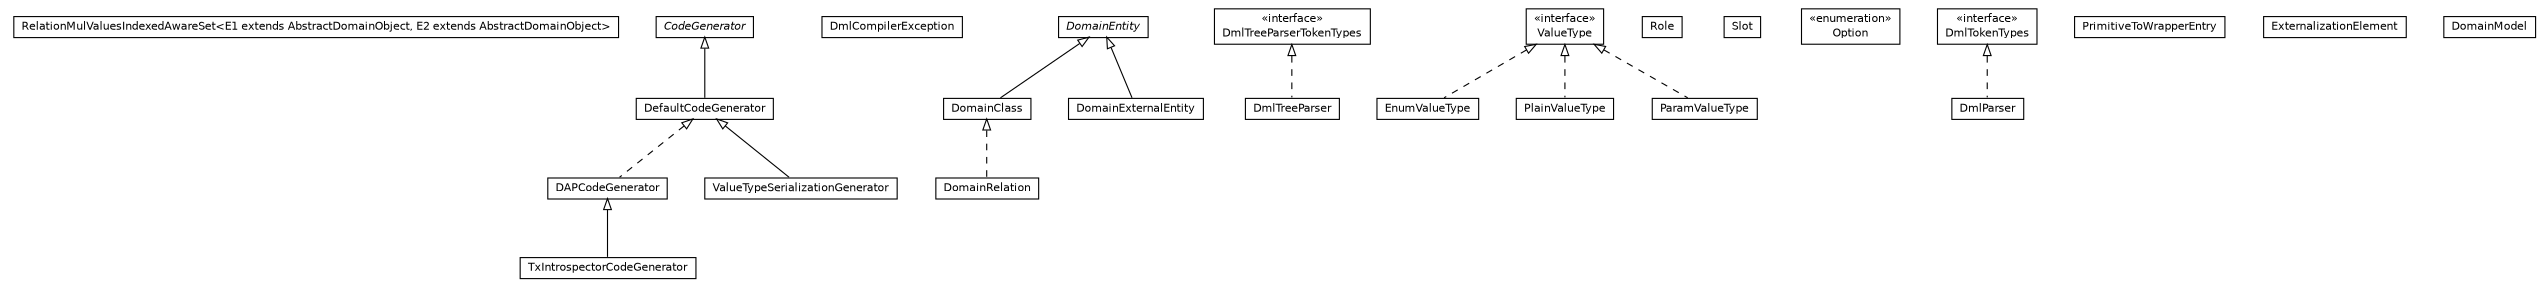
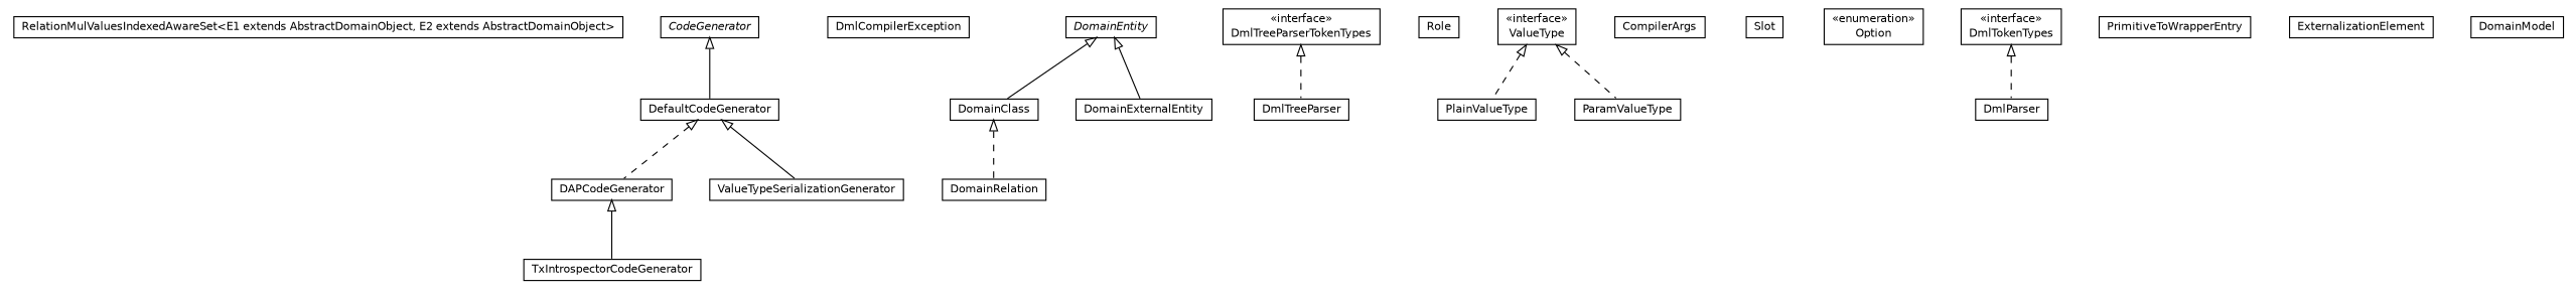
  digraph {
    nodesep=0.25
    ranksep=0.5
    node [fontcolor=black fontname=Helvetica fontsize=10.0 shape=plaintext]
    edge [arrowtail=empty dir=back fontname=Helvetica fontsize=10 headport=p labelfontname=Helvetica labelfontsize=10 tailport=p style=dashed]
    n1 [label=<<table title="pt.ist.fenixframework.dml.RelationMulValuesIndexedAwareSet" border="0" cellborder="1" cellspacing="0" cellpadding="2" port="p" href="./RelationMulValuesIndexedAwareSet.html"> 		<tr><td><table border="0" cellspacing="0" cellpadding="1"> <tr><td align="center" balign="center"> RelationMulValuesIndexedAwareSet&lt;E1 extends AbstractDomainObject, E2 extends AbstractDomainObject&gt; </td></tr> 		</table></td></tr> 		</table>>]
    n2 [label=<<table title="pt.ist.fenixframework.dml.TxIntrospectorCodeGenerator" border="0" cellborder="1" cellspacing="0" cellpadding="2" port="p" href="./TxIntrospectorCodeGenerator.html"> 		<tr><td><table border="0" cellspacing="0" cellpadding="1"> <tr><td align="center" balign="center"> TxIntrospectorCodeGenerator </td></tr> 		</table></td></tr> 		</table>>]
    n3 [label=<<table title="pt.ist.fenixframework.dml.DAPCodeGenerator" border="0" cellborder="1" cellspacing="0" cellpadding="2" port="p" href="./DAPCodeGenerator.html"> 		<tr><td><table border="0" cellspacing="0" cellpadding="1"> <tr><td align="center" balign="center"> DAPCodeGenerator </td></tr> 		</table></td></tr> 		</table>>]
    n4 [label=<<table title="pt.ist.fenixframework.dml.DmlCompilerException" border="0" cellborder="1" cellspacing="0" cellpadding="2" port="p" href="./DmlCompilerException.html"> 		<tr><td><table border="0" cellspacing="0" cellpadding="1"> <tr><td align="center" balign="center"> DmlCompilerException </td></tr> 		</table></td></tr> 		</table>>]
    n5 [label=<<table title="pt.ist.fenixframework.dml.DomainClass" border="0" cellborder="1" cellspacing="0" cellpadding="2" port="p" href="./DomainClass.html"> 		<tr><td><table border="0" cellspacing="0" cellpadding="1"> <tr><td align="center" balign="center"> DomainClass </td></tr> 		</table></td></tr> 		</table>>]
    n6 [label=<<table title="pt.ist.fenixframework.dml.DomainRelation" border="0" cellborder="1" cellspacing="0" cellpadding="2" port="p" href="./DomainRelation.html"> 		<tr><td><table border="0" cellspacing="0" cellpadding="1"> <tr><td align="center" balign="center"> DomainRelation </td></tr> 		</table></td></tr> 		</table>>]
    n7 [label=<<table title="pt.ist.fenixframework.dml.DmlTreeParser" border="0" cellborder="1" cellspacing="0" cellpadding="2" port="p" href="./DmlTreeParser.html"> 		<tr><td><table border="0" cellspacing="0" cellpadding="1"> <tr><td align="center" balign="center"> DmlTreeParser </td></tr> 		</table></td></tr> 		</table>>]
    n8 [label=<<table title="pt.ist.fenixframework.dml.DmlTreeParserTokenTypes" border="0" cellborder="1" cellspacing="0" cellpadding="2" port="p" href="./DmlTreeParserTokenTypes.html"> 		<tr><td><table border="0" cellspacing="0" cellpadding="1"> <tr><td align="center" balign="center"> &#171;interface&#187; </td></tr> <tr><td align="center" balign="center"> DmlTreeParserTokenTypes </td></tr> 		</table></td></tr> 		</table>>]
-   n9 [label=<<table title="pt.ist.fenixframework.dml.EnumValueType" border="0" cellborder="1" cellspacing="0" cellpadding="2" port="p" href="./EnumValueType.html"> 		<tr><td><table border="0" cellspacing="0" cellpadding="1"> <tr><td align="center" balign="center"> EnumValueType </td></tr> 		</table></td></tr> 		</table>>]
    n10 [label=<<table title="pt.ist.fenixframework.dml.Role" border="0" cellborder="1" cellspacing="0" cellpadding="2" port="p" href="./Role.html"> 		<tr><td><table border="0" cellspacing="0" cellpadding="1"> <tr><td align="center" balign="center"> Role </td></tr> 		</table></td></tr> 		</table>>]
    n11 [label=<<table title="pt.ist.fenixframework.dml.DefaultCodeGenerator" border="0" cellborder="1" cellspacing="0" cellpadding="2" port="p" href="./DefaultCodeGenerator.html"> 		<tr><td><table border="0" cellspacing="0" cellpadding="1"> <tr><td align="center" balign="center"> DefaultCodeGenerator </td></tr> 		</table></td></tr> 		</table>>]
    n12 [label=<<table title="pt.ist.fenixframework.dml.ValueTypeSerializationGenerator" border="0" cellborder="1" cellspacing="0" cellpadding="2" port="p" href="./ValueTypeSerializationGenerator.html"> 		<tr><td><table border="0" cellspacing="0" cellpadding="1"> <tr><td align="center" balign="center"> ValueTypeSerializationGenerator </td></tr> 		</table></td></tr> 		</table>>]
    n13 [label=<<table title="pt.ist.fenixframework.dml.DomainExternalEntity" border="0" cellborder="1" cellspacing="0" cellpadding="2" port="p" href="./DomainExternalEntity.html"> 		<tr><td><table border="0" cellspacing="0" cellpadding="1"> <tr><td align="center" balign="center"> DomainExternalEntity </td></tr> 		</table></td></tr> 		</table>>]
    n14 [label=<<table title="pt.ist.fenixframework.dml.ValueType" border="0" cellborder="1" cellspacing="0" cellpadding="2" port="p" href="./ValueType.html"> 		<tr><td><table border="0" cellspacing="0" cellpadding="1"> <tr><td align="center" balign="center"> &#171;interface&#187; </td></tr> <tr><td align="center" balign="center"> ValueType </td></tr> 		</table></td></tr> 		</table>>]
    n15 [label=<<table title="pt.ist.fenixframework.dml.PlainValueType" border="0" cellborder="1" cellspacing="0" cellpadding="2" port="p" href="./PlainValueType.html"> 		<tr><td><table border="0" cellspacing="0" cellpadding="1"> <tr><td align="center" balign="center"> PlainValueType </td></tr> 		</table></td></tr> 		</table>>]
    n16 [label=<<table title="pt.ist.fenixframework.dml.ParamValueType" border="0" cellborder="1" cellspacing="0" cellpadding="2" port="p" href="./ParamValueType.html"> 		<tr><td><table border="0" cellspacing="0" cellpadding="1"> <tr><td align="center" balign="center"> ParamValueType </td></tr> 		</table></td></tr> 		</table>>]
+   n17 [label=<<table title="pt.ist.fenixframework.dml.CompilerArgs" border="0" cellborder="1" cellspacing="0" cellpadding="2" port="p" href="./CompilerArgs.html"> 		<tr><td><table border="0" cellspacing="0" cellpadding="1"> <tr><td align="center" balign="center"> CompilerArgs </td></tr> 		</table></td></tr> 		</table>>]
    n18 [label=<<table title="pt.ist.fenixframework.dml.Slot" border="0" cellborder="1" cellspacing="0" cellpadding="2" port="p" href="./Slot.html"> 		<tr><td><table border="0" cellspacing="0" cellpadding="1"> <tr><td align="center" balign="center"> Slot </td></tr> 		</table></td></tr> 		</table>>]
    n19 [label=<<table title="pt.ist.fenixframework.dml.Slot.Option" border="0" cellborder="1" cellspacing="0" cellpadding="2" port="p" href="./Slot.Option.html"> 		<tr><td><table border="0" cellspacing="0" cellpadding="1"> <tr><td align="center" balign="center"> &#171;enumeration&#187; </td></tr> <tr><td align="center" balign="center"> Option </td></tr> 		</table></td></tr> 		</table>>]
    n20 [label=<<table title="pt.ist.fenixframework.dml.DmlParser" border="0" cellborder="1" cellspacing="0" cellpadding="2" port="p" href="./DmlParser.html"> 		<tr><td><table border="0" cellspacing="0" cellpadding="1"> <tr><td align="center" balign="center"> DmlParser </td></tr> 		</table></td></tr> 		</table>>]
    n21 [label=<<table title="pt.ist.fenixframework.dml.CodeGenerator" border="0" cellborder="1" cellspacing="0" cellpadding="2" port="p" href="./CodeGenerator.html"> 		<tr><td><table border="0" cellspacing="0" cellpadding="1"> <tr><td align="center" balign="center"><font face="Helvetica-Oblique"> CodeGenerator </font></td></tr> 		</table></td></tr> 		</table>>]
    n22 [label=<<table title="pt.ist.fenixframework.dml.CodeGenerator.PrimitiveToWrapperEntry" border="0" cellborder="1" cellspacing="0" cellpadding="2" port="p" href="./CodeGenerator.PrimitiveToWrapperEntry.html"> 		<tr><td><table border="0" cellspacing="0" cellpadding="1"> <tr><td align="center" balign="center"> PrimitiveToWrapperEntry </td></tr> 		</table></td></tr> 		</table>>]
    n23 [label=<<table title="pt.ist.fenixframework.dml.DomainEntity" border="0" cellborder="1" cellspacing="0" cellpadding="2" port="p" href="./DomainEntity.html"> 		<tr><td><table border="0" cellspacing="0" cellpadding="1"> <tr><td align="center" balign="center"><font face="Helvetica-Oblique"> DomainEntity </font></td></tr> 		</table></td></tr> 		</table>>]
    n24 [label=<<table title="pt.ist.fenixframework.dml.DmlTokenTypes" border="0" cellborder="1" cellspacing="0" cellpadding="2" port="p" href="./DmlTokenTypes.html"> 		<tr><td><table border="0" cellspacing="0" cellpadding="1"> <tr><td align="center" balign="center"> &#171;interface&#187; </td></tr> <tr><td align="center" balign="center"> DmlTokenTypes </td></tr> 		</table></td></tr> 		</table>>]
    n25 [label=<<table title="pt.ist.fenixframework.dml.ExternalizationElement" border="0" cellborder="1" cellspacing="0" cellpadding="2" port="p" href="./ExternalizationElement.html"> 		<tr><td><table border="0" cellspacing="0" cellpadding="1"> <tr><td align="center" balign="center"> ExternalizationElement </td></tr> 		</table></td></tr> 		</table>>]
    n26 [label=<<table title="pt.ist.fenixframework.dml.DomainModel" border="0" cellborder="1" cellspacing="0" cellpadding="2" port="p" href="./DomainModel.html"> 		<tr><td><table border="0" cellspacing="0" cellpadding="1"> <tr><td align="center" balign="center"> DomainModel </td></tr> 		</table></td></tr> 		</table>>]
    n3 -> n2 [style=""]
    n5 -> n6
    n8 -> n7
    n11 -> n3
    n11 -> n12 [style=""]
-   n14 -> n9
    n14 -> n15
    n14 -> n16
    n21 -> n11 [style=""]
    n23 -> n5 [style=""]
    n23 -> n13 [style=""]
    n24 -> n20
  }
